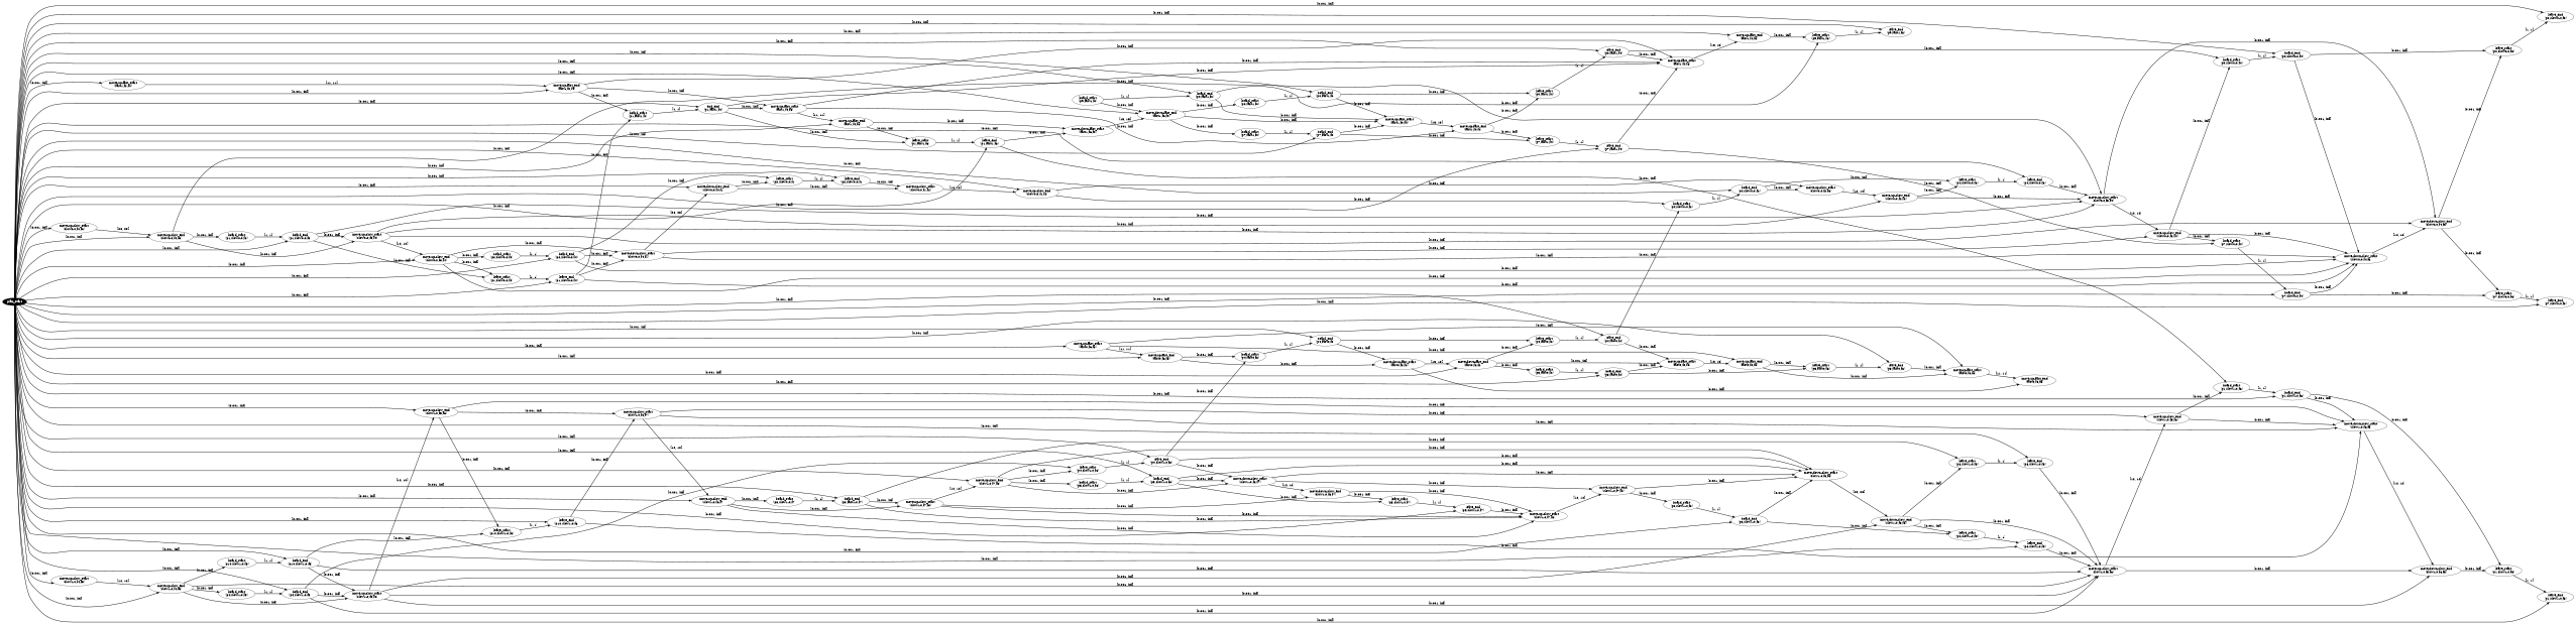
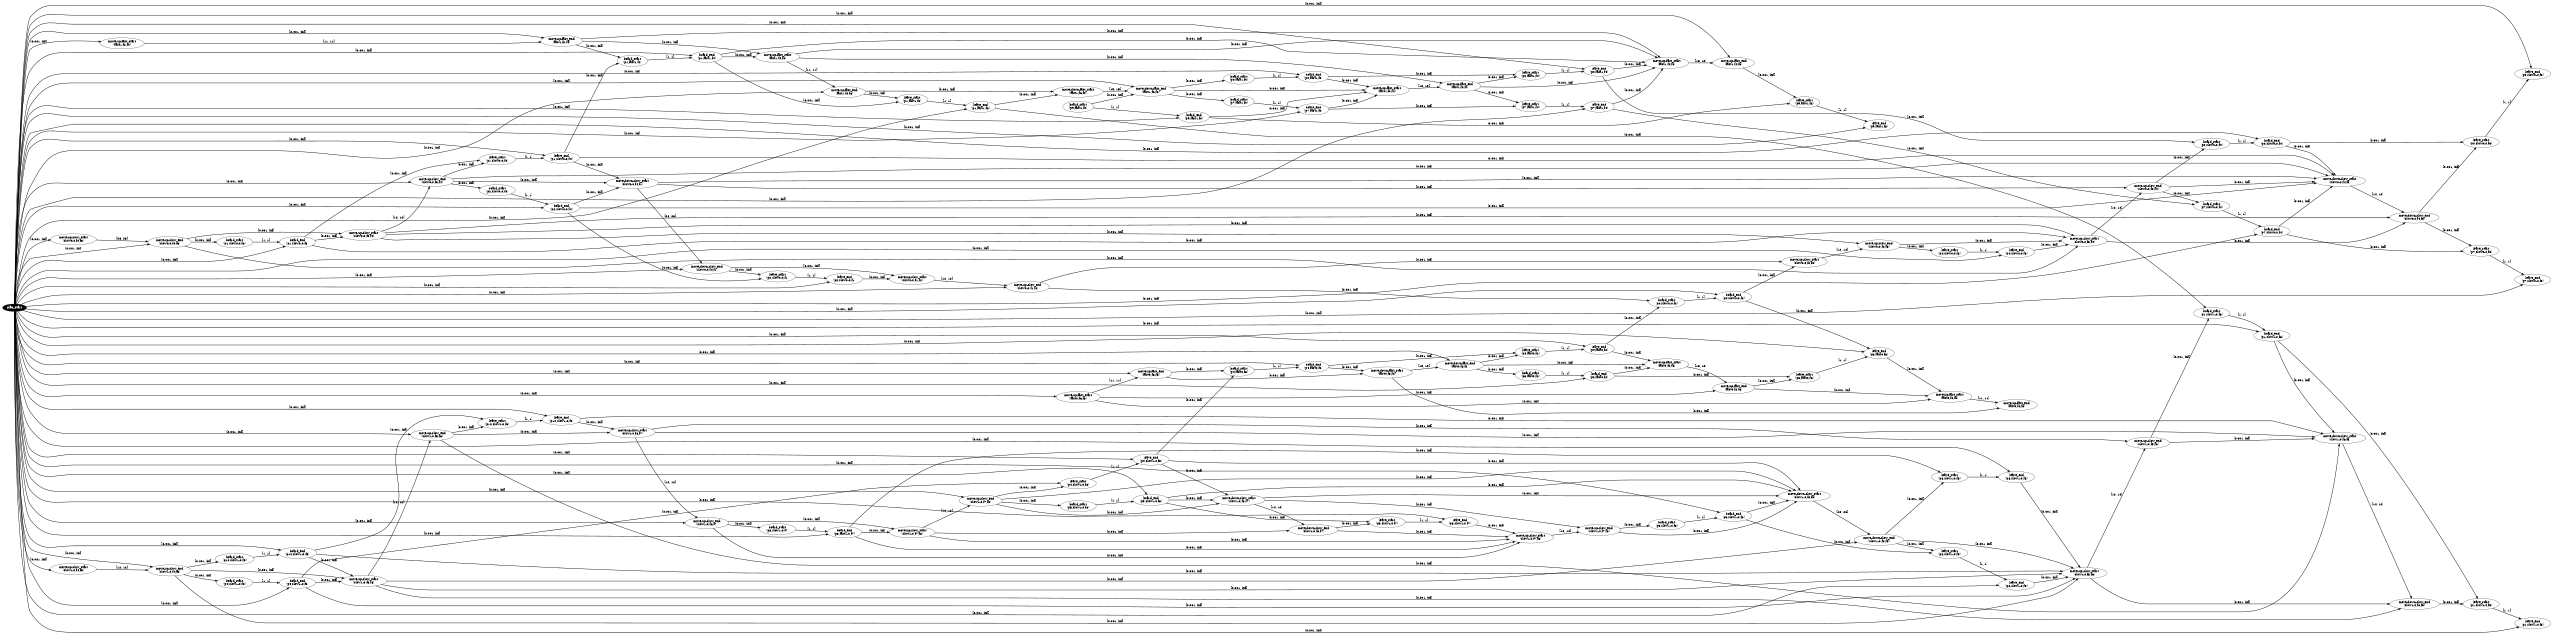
  digraph {
    rankdir=LR
    edge [color=black penwidth=2]
    n1 [fillcolor=black fontcolor=white label=plan_start style=filled]
    n2 [label="move-up-slow_start\n(slow0-0,f0,f3)"]
    n3 [label="move-up-slow_end\n(slow0-0,f0,f3)"]
    n4 [label="move-up-slow_start\n(slow1-0,f4,f5)"]
    n5 [label="move-up-slow_end\n(slow1-0,f4,f5)"]
    n6 [label="move-up-fast_start\n(fast1,f2,f4)"]
    n7 [label="move-up-fast_end\n(fast1,f2,f4)"]
    n8 [label="move-up-fast_start\n(fast0,f6,f8)"]
    n9 [label="move-up-fast_end\n(fast0,f6,f8)"]
    n10 [label="board_end\n(p10,slow1-0,f5)"]
    n11 [label="board_end\n(p4,slow1-0,f5)"]
    n12 [label="move-up-slow_end\n(slow1-0,f5,f6)"]
    n13 [label="leave_end\n(p10,slow1-0,f6)"]
    n14 [label="move-up-slow_end\n(slow1-0,f6,f7)"]
    n15 [label="board_end\n(p1,slow0-0,f3)"]
    n16 [label="move-up-slow_end\n(slow0-0,f3,f4)"]
    n17 [label="board_end\n(p8,fast1-0,f7)"]
    n18 [label="move-up-slow_end\n(slow1-0,f7,f8)"]
    n19 [label="board_end\n(p2,slow0-0,f4)"]
    n20 [label="leave_end\n(p1,slow0-0,f4)"]
    n21 [label="move-down-slow_end\n(slow0-0,f4,f1)"]
-   n22 [label="end_end\n(p1,fast1,f4)"]
+   n22 [label="board_end\n(p1,fast1,f4)"]
    n23 [label="move-up-fast_end\n(fast1,f4,f6)"]
    n24 [label="leave_end\n(p4,slow1-0,f8)"]
    n25 [label="board_end\n(p5,slow1-0,f8)"]
    n26 [label="board_end\n(p4,fast0,f8)"]
    n27 [label="move-down-fast_end\n(fast0,f8,f2)"]
    n28 [label="leave_end\n(p1,fast1,f6)"]
    n29 [label="move-down-fast_end\n(fast1,f6,f0)"]
    n30 [label="leave_end\n(p5,slow1-0,f7)"]
    n31 [label="leave_end\n(p4,fast0,f2)"]
    n32 [label="board_end\n(p3,fast0,f2)"]
    n33 [label="leave_end\n(p2,slow0-0,f1)"]
    n34 [label="board_end\n(p0,fast1,f0)"]
    n35 [label="board_end\n(p7,fast1,f0)"]
    n36 [label="board_end\n(p9,fast1,f0)"]
    n37 [label="move-up-slow_end\n(slow0-0,f1,f2)"]
    n38 [label="board_end\n(p6,slow1-0,f8)"]
    n39 [label="leave_end\n(p3,fast0,f6)"]
    n40 [label="board_end\n(p4,slow0-0,f2)"]
    n41 [label="leave_end\n(p0,fast1,f4)"]
    n42 [label="leave_end\n(p7,fast1,f4)"]
    n43 [label="move-up-fast_end\n(fast1,f4,f8)"]
    n44 [label="leave_end\n(p4,slow0-0,f3)"]
    n45 [label="leave_end\n(p9,fast1,f8)"]
    n46 [label="leave_end\n(p6,slow1-0,f5)"]
    n47 [label="leave_end\n(p8,slow1-0,f5)"]
    n48 [label="board_end\n(p0,slow0-0,f4)"]
    n49 [label="board_end\n(p7,slow0-0,f4)"]
    n50 [label="board_end\n(p1,slow1-0,f6)"]
    n51 [label="leave_end\n(p0,slow0-0,f3)"]
    n52 [label="leave_end\n(p7,slow0-0,f3)"]
    n53 [label="leave_end\n(p1,slow1-0,f5)"]
    n54 [label="board_start\n(p1,slow0-0,f3)"]
    n55 [label="move-up-slow_start\n(slow0-0,f3,f4)"]
    n56 [label="move-up-slow_start\n(slow0-0,f3,f4)"]
    n57 [label="board_start\n(p10,slow1-0,f5)"]
    n58 [label="board_start\n(p4,slow1-0,f5)"]
    n59 [label="move-up-slow_start\n(slow1-0,f5,f6)"]
    n60 [label="move-up-slow_start\n(slow1-0,f5,f6)"]
    n61 [label="board_start\n(p1,fast1,f4)"]
    n62 [label="move-up-fast_start\n(fast1,f4,f6)"]
    n63 [label="move-up-fast_start\n(fast1,f4,f8)"]
    n64 [label="move-up-fast_end\n(fast0,f2,f6)"]
    n65 [label="move-up-fast_start\n(fast0,f6,f8)"]
    n66 [label="board_start\n(p4,fast0,f8)"]
    n67 [label="move-down-fast_start\n(fast0,f8,f2)"]
    n68 [label="leave_start\n(p10,slow1-0,f6)"]
    n69 [label="leave_start\n(p4,slow1-0,f8)"]
    n70 [label="move-up-slow_start\n(slow1-0,f6,f7)"]
    n71 [label="move-down-slow_start\n(slow1-0,f6,f5)"]
    n72 [label="board_start\n(p8,slow1-0,f7)"]
    n73 [label="move-up-slow_start\n(slow1-0,f7,f8)"]
    n74 [label="move-up-slow_start\n(slow1-0,f7,f8)"]
    n75 [label="leave_start\n(p1,slow0-0,f4)"]
    n76 [label="board_start\n(p2,slow0-0,f4)"]
    n77 [label="move-down-slow_start\n(slow0-0,f4,f1)"]
    n78 [label="move-down-slow_start\n(slow0-0,f4,f3)"]
    n79 [label="leave_start\n(p8,slow1-0,f5)"]
    n80 [label="board_start\n(p5,slow1-0,f8)"]
    n81 [label="move-down-slow_start\n(slow1-0,f8,f7)"]
    n82 [label="move-down-slow_start\n(slow1-0,f8,f5)"]
    n83 [label="leave_start\n(p2,slow0-0,f1)"]
    n84 [label="move-up-slow_start\n(slow0-0,f1,f2)"]
    n85 [label="leave_start\n(p1,fast1,f6)"]
    n86 [label="move-down-fast_start\n(fast1,f6,f0)"]
    n87 [label="leave_start\n(p5,slow1-0,f7)"]
    n88 [label="leave_start\n(p4,fast0,f2)"]
    n89 [label="board_start\n(p3,fast0,f2)"]
    n90 [label="move-up-fast_start\n(fast0,f2,f6)"]
    n91 [label="board_start\n(p1,slow1-0,f6)"]
    n92 [label="board_start\n(p0,fast1,f0)"]
    n93 [label="board_start\n(p7,fast1,f0)"]
    n94 [label="move-up-fast_start\n(fast1,f0,f4)"]
    n95 [label="board_start\n(p4,slow0-0,f2)"]
    n96 [label="leave_start\n(p3,fast0,f6)"]
    n97 [label="leave_start\n(p0,fast1,f4)"]
    n98 [label="leave_start\n(p7,fast1,f4)"]
    n99 [label="leave_start\n(p9,fast1,f8)"]
    n100 [label="move-up-slow_start\n(slow0-0,f2,f3)"]
    n101 [label="leave_start\n(p6,slow1-0,f5)"]
    n102 [label="leave_start\n(p4,slow0-0,f3)"]
    n103 [label="board_start\n(p0,slow0-0,f4)"]
    n104 [label="board_start\n(p7,slow0-0,f4)"]
    n105 [label="leave_start\n(p0,slow0-0,f3)"]
    n106 [label="leave_start\n(p7,slow0-0,f3)"]
    n107 [label="leave_start\n(p1,slow1-0,f5)"]
    n108 [label="move-up-slow_end\n(slow0-0,f2,f3)"]
    n109 [label="move-down-slow_end\n(slow0-0,f4,f3)"]
    n110 [label="move-up-slow_end\n(slow0-0,f3,f4)"]
    n111 [label="move-down-slow_end\n(slow1-0,f8,f5)"]
    n112 [label="move-down-slow_end\n(slow1-0,f6,f5)"]
    n113 [label="move-up-slow_end\n(slow1-0,f5,f6)"]
    n114 [label="move-up-fast_end\n(fast1,f0,f4)"]
    n115 [label="move-up-fast_end\n(fast0,f6,f8)"]
    n116 [label="move-down-slow_end\n(slow1-0,f8,f7)"]
    n117 [label="move-up-slow_end\n(slow1-0,f7,f8)"]
    n118 [label="board_start\n(p6,slow1-0,f8)"]
    n119 [label="board_start\n(p9,fast1,f0)"]
    n1 -> n2 [label="[0.001, inf]"]
    n1 -> n3 [label="[0.001, inf]"]
    n1 -> n4 [label="[0.001, inf]"]
    n1 -> n5 [label="[0.001, inf]"]
    n1 -> n6 [label="[0.001, inf]"]
    n1 -> n7 [label="[0.001, inf]"]
    n1 -> n8 [label="[0.001, inf]"]
    n1 -> n9 [label="[0.001, inf]"]
    n1 -> n10 [label="[0.001, inf]"]
    n1 -> n11 [label="[0.001, inf]"]
    n1 -> n12 [label="[0.001, inf]"]
    n1 -> n13 [label="[0.001, inf]"]
    n1 -> n14 [label="[0.001, inf]"]
    n1 -> n15 [label="[0.001, inf]"]
    n1 -> n16 [label="[0.001, inf]"]
    n1 -> n17 [label="[0.001, inf]"]
    n1 -> n18 [label="[0.001, inf]"]
    n1 -> n19 [label="[0.001, inf]"]
    n1 -> n20 [label="[0.001, inf]"]
    n1 -> n21 [label="[0.001, inf]"]
    n1 -> n22 [label="[0.001, inf]"]
    n1 -> n23 [label="[0.001, inf]"]
    n1 -> n24 [label="[0.001, inf]"]
    n1 -> n25 [label="[0.001, inf]"]
    n1 -> n26 [label="[0.001, inf]"]
    n1 -> n27 [label="[0.001, inf]"]
    n1 -> n28 [label="[0.001, inf]"]
    n1 -> n29 [label="[0.001, inf]"]
    n1 -> n30 [label="[0.001, inf]"]
    n1 -> n31 [label="[0.001, inf]"]
    n1 -> n32 [label="[0.001, inf]"]
    n1 -> n33 [label="[0.001, inf]"]
    n1 -> n34 [label="[0.001, inf]"]
    n1 -> n35 [label="[0.001, inf]"]
    n1 -> n36 [label="[0.001, inf]"]
    n1 -> n37 [label="[0.001, inf]"]
    n1 -> n38 [label="[0.001, inf]"]
    n1 -> n39 [label="[0.001, inf]"]
    n1 -> n40 [label="[0.001, inf]"]
    n1 -> n41 [label="[0.001, inf]"]
    n1 -> n42 [label="[0.001, inf]"]
    n1 -> n43 [label="[0.001, inf]"]
    n1 -> n44 [label="[0.001, inf]"]
    n1 -> n45 [label="[0.001, inf]"]
    n1 -> n46 [label="[0.001, inf]"]
    n1 -> n47 [label="[0.001, inf]"]
    n1 -> n48 [label="[0.001, inf]"]
    n1 -> n49 [label="[0.001, inf]"]
    n1 -> n50 [label="[0.001, inf]"]
    n1 -> n51 [label="[0.001, inf]"]
    n1 -> n52 [label="[0.001, inf]"]
    n1 -> n53 [label="[0.001, inf]"]
    n2 -> n3 [label="[28, 28]"]
    n3 -> n54 [label="[0.001, inf]"]
    n3 -> n55 [label="[0.001, inf]"]
    n3 -> n56 [label="[0.001, inf]"]
    n4 -> n5 [label="[12, 12]"]
    n5 -> n57 [label="[0.001, inf]"]
    n5 -> n58 [label="[0.001, inf]"]
    n5 -> n59 [label="[0.001, inf]"]
    n5 -> n60 [label="[0.001, inf]"]
    n6 -> n7 [label="[11, 11]"]
    n7 -> n61 [label="[0.001, inf]"]
    n7 -> n62 [label="[0.001, inf]"]
    n7 -> n63 [label="[0.001, inf]"]
    n8 -> n9 [label="[11, 11]"]
    n8 -> n64 [label="[0.001, inf]"]
    n8 -> n65 [label="[0.001, inf]"]
    n9 -> n66 [label="[0.001, inf]"]
    n9 -> n67 [label="[0.001, inf]"]
    n10 -> n59 [label="[0.001, inf]"]
    n10 -> n60 [label="[0.001, inf]"]
    n10 -> n68 [label="[0.001, inf]"]
    n11 -> n59 [label="[0.001, inf]"]
    n11 -> n60 [label="[0.001, inf]"]
    n11 -> n69 [label="[0.001, inf]"]
    n12 -> n68 [label="[0.001, inf]"]
    n12 -> n70 [label="[0.001, inf]"]
    n12 -> n71 [label="[0.001, inf]"]
    n13 -> n70 [label="[0.001, inf]"]
    n13 -> n71 [label="[0.001, inf]"]
    n14 -> n72 [label="[0.001, inf]"]
    n14 -> n73 [label="[0.001, inf]"]
    n14 -> n74 [label="[0.001, inf]"]
    n15 -> n55 [label="[0.001, inf]"]
    n15 -> n56 [label="[0.001, inf]"]
    n15 -> n75 [label="[0.001, inf]"]
    n16 -> n75 [label="[0.001, inf]"]
    n16 -> n76 [label="[0.001, inf]"]
    n16 -> n77 [label="[0.001, inf]"]
    n16 -> n78 [label="[0.001, inf]"]
    n17 -> n73 [label="[0.001, inf]"]
    n17 -> n74 [label="[0.001, inf]"]
    n17 -> n79 [label="[0.001, inf]"]
    n18 -> n69 [label="[0.001, inf]"]
    n18 -> n80 [label="[0.001, inf]"]
    n18 -> n81 [label="[0.001, inf]"]
    n18 -> n82 [label="[0.001, inf]"]
    n19 -> n77 [label="[0.001, inf]"]
    n19 -> n78 [label="[0.001, inf]"]
    n19 -> n83 [label="[0.001, inf]"]
    n20 -> n61 [label="[0.001, inf]"]
    n20 -> n77 [label="[0.001, inf]"]
    n20 -> n78 [label="[0.001, inf]"]
    n21 -> n83 [label="[0.001, inf]"]
    n21 -> n84 [label="[0.001, inf]"]
    n22 -> n62 [label="[0.001, inf]"]
    n22 -> n63 [label="[0.001, inf]"]
    n22 -> n85 [label="[0.001, inf]"]
    n23 -> n85 [label="[0.001, inf]"]
    n23 -> n86 [label="[0.001, inf]"]
    n24 -> n66 [label="[0.001, inf]"]
    n24 -> n81 [label="[0.001, inf]"]
    n24 -> n82 [label="[0.001, inf]"]
    n25 -> n81 [label="[0.001, inf]"]
    n25 -> n82 [label="[0.001, inf]"]
    n25 -> n87 [label="[0.001, inf]"]
    n26 -> n67 [label="[0.001, inf]"]
    n26 -> n88 [label="[0.001, inf]"]
    n27 -> n88 [label="[0.001, inf]"]
    n27 -> n89 [label="[0.001, inf]"]
    n27 -> n90 [label="[0.001, inf]"]
    n28 -> n86 [label="[0.001, inf]"]
    n28 -> n91 [label="[0.001, inf]"]
    n29 -> n92 [label="[0.001, inf]"]
    n29 -> n93 [label="[0.001, inf]"]
    n29 -> n94 [label="[0.001, inf]"]
    n30 -> n74 [label="[0.001, inf]"]
    n31 -> n90 [label="[0.001, inf]"]
    n31 -> n95 [label="[0.001, inf]"]
    n32 -> n90 [label="[0.001, inf]"]
    n32 -> n96 [label="[0.001, inf]"]
    n33 -> n84 [label="[0.001, inf]"]
    n34 -> n94 [label="[0.001, inf]"]
    n34 -> n97 [label="[0.001, inf]"]
    n35 -> n94 [label="[0.001, inf]"]
    n35 -> n98 [label="[0.001, inf]"]
    n36 -> n94 [label="[0.001, inf]"]
    n36 -> n99 [label="[0.001, inf]"]
    n37 -> n95 [label="[0.001, inf]"]
    n37 -> n100 [label="[0.001, inf]"]
    n38 -> n82 [label="[0.001, inf]"]
    n38 -> n101 [label="[0.001, inf]"]
    n39 -> n65 [label="[0.001, inf]"]
    n40 -> n100 [label="[0.001, inf]"]
-   n40 -> n102 [label="[0.001, inf]"]
+   n40 -> n39 [label="[0.001, inf]"]
    n41 -> n63 [label="[0.001, inf]"]
    n41 -> n103 [label="[0.001, inf]"]
    n42 -> n63 [label="[0.001, inf]"]
    n42 -> n104 [label="[0.001, inf]"]
    n43 -> n99 [label="[0.001, inf]"]
    n44 -> n56 [label="[0.001, inf]"]
    n46 -> n60 [label="[0.001, inf]"]
    n47 -> n60 [label="[0.001, inf]"]
    n48 -> n78 [label="[0.001, inf]"]
    n48 -> n105 [label="[0.001, inf]"]
    n49 -> n78 [label="[0.001, inf]"]
    n49 -> n106 [label="[0.001, inf]"]
    n50 -> n71 [label="[0.001, inf]"]
    n50 -> n107 [label="[0.001, inf]"]
    n54 -> n15 [label="[1, 1]"]
    n55 -> n16 [label="[12, 12]"]
    n55 -> n56 [label="[0.001, inf]"]
    n55 -> n108 [label="[0.001, inf]"]
    n55 -> n109 [label="[0.001, inf]"]
    n56 -> n109 [label="[0.001, inf]"]
    n56 -> n110 [label="[12, 12]"]
    n57 -> n10 [label="[1, 1]"]
    n58 -> n11 [label="[1, 1]"]
    n59 -> n12 [label="[12, 12]"]
    n59 -> n60 [label="[0.001, inf]"]
    n59 -> n111 [label="[0.001, inf]"]
    n59 -> n112 [label="[0.001, inf]"]
    n60 -> n112 [label="[0.001, inf]"]
    n60 -> n113 [label="[12, 12]"]
    n61 -> n22 [label="[1, 1]"]
    n62 -> n23 [label="[11, 11]"]
    n62 -> n63 [label="[0.001, inf]"]
    n62 -> n114 [label="[0.001, inf]"]
    n63 -> n43 [label="[13, 13]"]
    n64 -> n65 [label="[0.001, inf]"]
    n64 -> n96 [label="[0.001, inf]"]
    n65 -> n115 [label="[11, 11]"]
    n66 -> n26 [label="[1, 1]"]
    n67 -> n27 [label="[15, 15]"]
    n67 -> n115 [label="[0.001, inf]"]
    n68 -> n13 [label="[1, 1]"]
    n69 -> n24 [label="[1, 1]"]
    n70 -> n14 [label="[12, 12]"]
    n70 -> n71 [label="[0.001, inf]"]
    n70 -> n113 [label="[0.001, inf]"]
    n71 -> n112 [label="[12, 12]"]
    n72 -> n17 [label="[1, 1]"]
    n73 -> n18 [label="[12, 12]"]
    n73 -> n74 [label="[0.001, inf]"]
    n73 -> n116 [label="[0.001, inf]"]
    n74 -> n117 [label="[12, 12]"]
    n75 -> n20 [label="[1, 1]"]
    n76 -> n19 [label="[1, 1]"]
    n77 -> n21 [label="[28, 28]"]
    n77 -> n78 [label="[0.001, inf]"]
    n77 -> n110 [label="[0.001, inf]"]
    n78 -> n109 [label="[12, 12]"]
    n79 -> n47 [label="[1, 1]"]
    n80 -> n25 [label="[1, 1]"]
    n81 -> n82 [label="[0.001, inf]"]
    n81 -> n116 [label="[12, 12]"]
    n81 -> n117 [label="[0.001, inf]"]
    n82 -> n111 [label="[28, 28]"]
    n83 -> n33 [label="[1, 1]"]
    n84 -> n37 [label="[12, 12]"]
    n85 -> n28 [label="[1, 1]"]
    n86 -> n29 [label="[15, 15]"]
    n87 -> n30 [label="[1, 1]"]
    n88 -> n31 [label="[1, 1]"]
    n89 -> n32 [label="[1, 1]"]
    n90 -> n64 [label="[13, 13]"]
    n91 -> n50 [label="[1, 1]"]
    n92 -> n34 [label="[1, 1]"]
    n93 -> n35 [label="[1, 1]"]
    n94 -> n114 [label="[13, 13]"]
    n95 -> n40 [label="[1, 1]"]
    n96 -> n39 [label="[1, 1]"]
    n97 -> n41 [label="[1, 1]"]
    n98 -> n42 [label="[1, 1]"]
    n99 -> n45 [label="[1, 1]"]
    n100 -> n108 [label="[12, 12]"]
    n101 -> n46 [label="[1, 1]"]
    n102 -> n44 [label="[1, 1]"]
    n103 -> n48 [label="[1, 1]"]
    n104 -> n49 [label="[1, 1]"]
    n105 -> n51 [label="[1, 1]"]
    n106 -> n52 [label="[1, 1]"]
    n107 -> n53 [label="[1, 1]"]
    n108 -> n56 [label="[0.001, inf]"]
    n108 -> n102 [label="[0.001, inf]"]
    n109 -> n105 [label="[0.001, inf]"]
    n109 -> n106 [label="[0.001, inf]"]
    n110 -> n78 [label="[0.001, inf]"]
    n110 -> n103 [label="[0.001, inf]"]
    n110 -> n104 [label="[0.001, inf]"]
    n111 -> n60 [label="[0.001, inf]"]
    n111 -> n79 [label="[0.001, inf]"]
    n111 -> n101 [label="[0.001, inf]"]
    n112 -> n107 [label="[0.001, inf]"]
    n113 -> n71 [label="[0.001, inf]"]
    n113 -> n91 [label="[0.001, inf]"]
+   n114 -> n63 [label="[0.001, inf]"]
    n114 -> n97 [label="[0.001, inf]"]
    n114 -> n98 [label="[0.001, inf]"]
    n116 -> n74 [label="[0.001, inf]"]
    n116 -> n87 [label="[0.001, inf]"]
    n117 -> n82 [label="[0.001, inf]"]
    n117 -> n118 [label="[0.001, inf]"]
    n118 -> n38 [label="[1, 1]"]
    n119 -> n29 [label="[0.001, inf]"]
    n119 -> n36 [label="[1, 1]"]
  }
